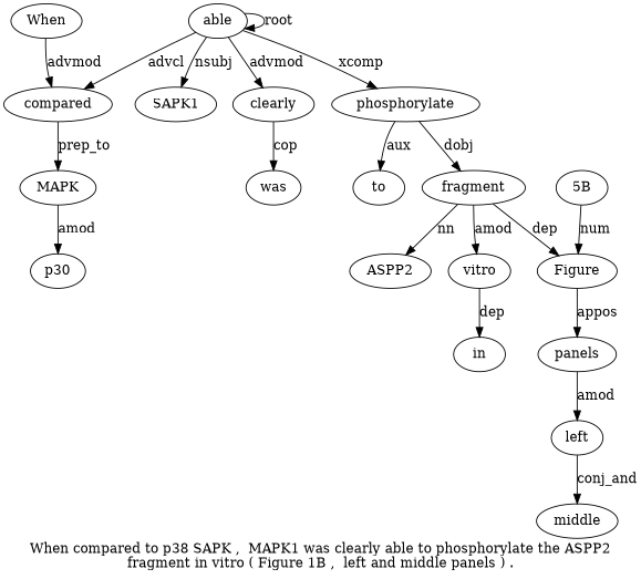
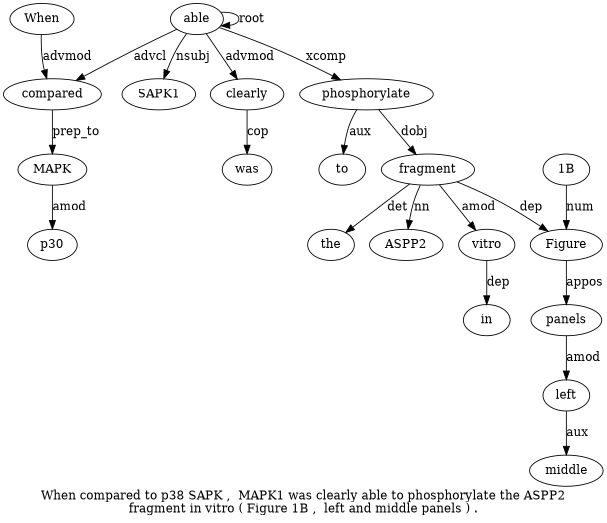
  digraph {
    label="When compared to p38 SAPK ,  MAPK1 was clearly able to phosphorylate the ASPP2\nfragment in vitro ( Figure 1B ,  left and middle panels ) ."
    node [fillcolor=white style=filled]
    n1 [label=compared]
    n2 [label=MAPK]
    n3 [label=When]
    n4 [label=p30]
    n5 [label=able]
    n6 [label=SAPK1]
    n7 [label=clearly]
    n8 [label=phosphorylate]
    n9 [label=was]
    n10 [label=to]
    n11 [label=fragment]
+   n12 [label=the]
    n13 [label=ASPP2]
    n14 [label=vitro]
    n15 [label=Figure]
    n16 [label=in]
    n17 [label=panels]
-   n18 [label="5B"]
+   n18 [label="1B"]
    n19 [label=left]
    n20 [label=middle]
    n1 -> n2 [label=prep_to]
    n2 -> n4 [label=amod]
    n3 -> n1 [label=advmod]
    n5 -> n1 [label=advcl]
    n5 -> n5 [label=root]
    n5 -> n6 [label=nsubj]
    n5 -> n7 [label=advmod]
    n5 -> n8 [label=xcomp]
    n7 -> n9 [label=cop]
    n8 -> n10 [label=aux]
    n8 -> n11 [label=dobj]
+   n11 -> n12 [label=det]
    n11 -> n13 [label=nn]
    n11 -> n14 [label=amod]
    n11 -> n15 [label=dep]
    n14 -> n16 [label=dep]
    n15 -> n17 [label=appos]
    n17 -> n19 [label=amod]
    n18 -> n15 [label=num]
-   n19 -> n20 [label=conj_and]
+   n19 -> n20 [label=aux]
  }
